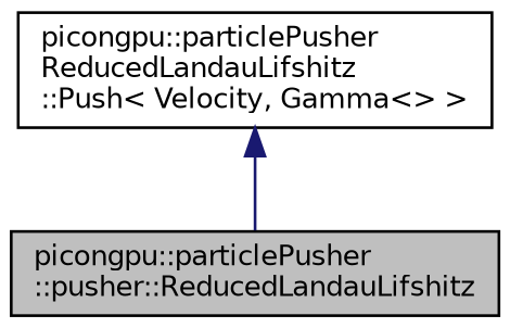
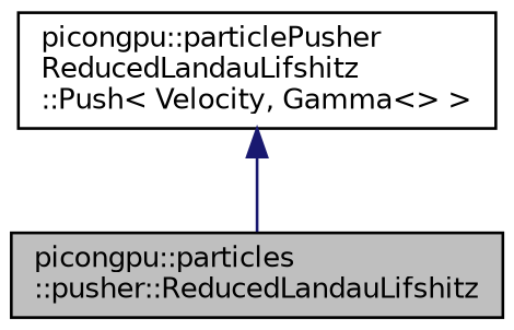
  digraph {
    node [color=black fontname=Helvetica fontsize=10 shape=record style=filled]
-   n1 [fillcolor=grey75 fontcolor=black height=0.2 label="picongpu::particlePusher\l::pusher::ReducedLandauLifshitz" width=0.4]
+   n1 [fillcolor=grey75 fontcolor=black height=0.2 label="picongpu::particles\l::pusher::ReducedLandauLifshitz" width=0.4]
    n2 [fillcolor=white height=0.2 label="picongpu::particlePusher\lReducedLandauLifshitz\l::Push\< Velocity, Gamma\<\> \>" width=0.4]
    n2 -> n1 [color=midnightblue dir=back fontname=Helvetica fontsize=10 labelfontname=Helvetica labelfontsize=10 style=solid]
  }
